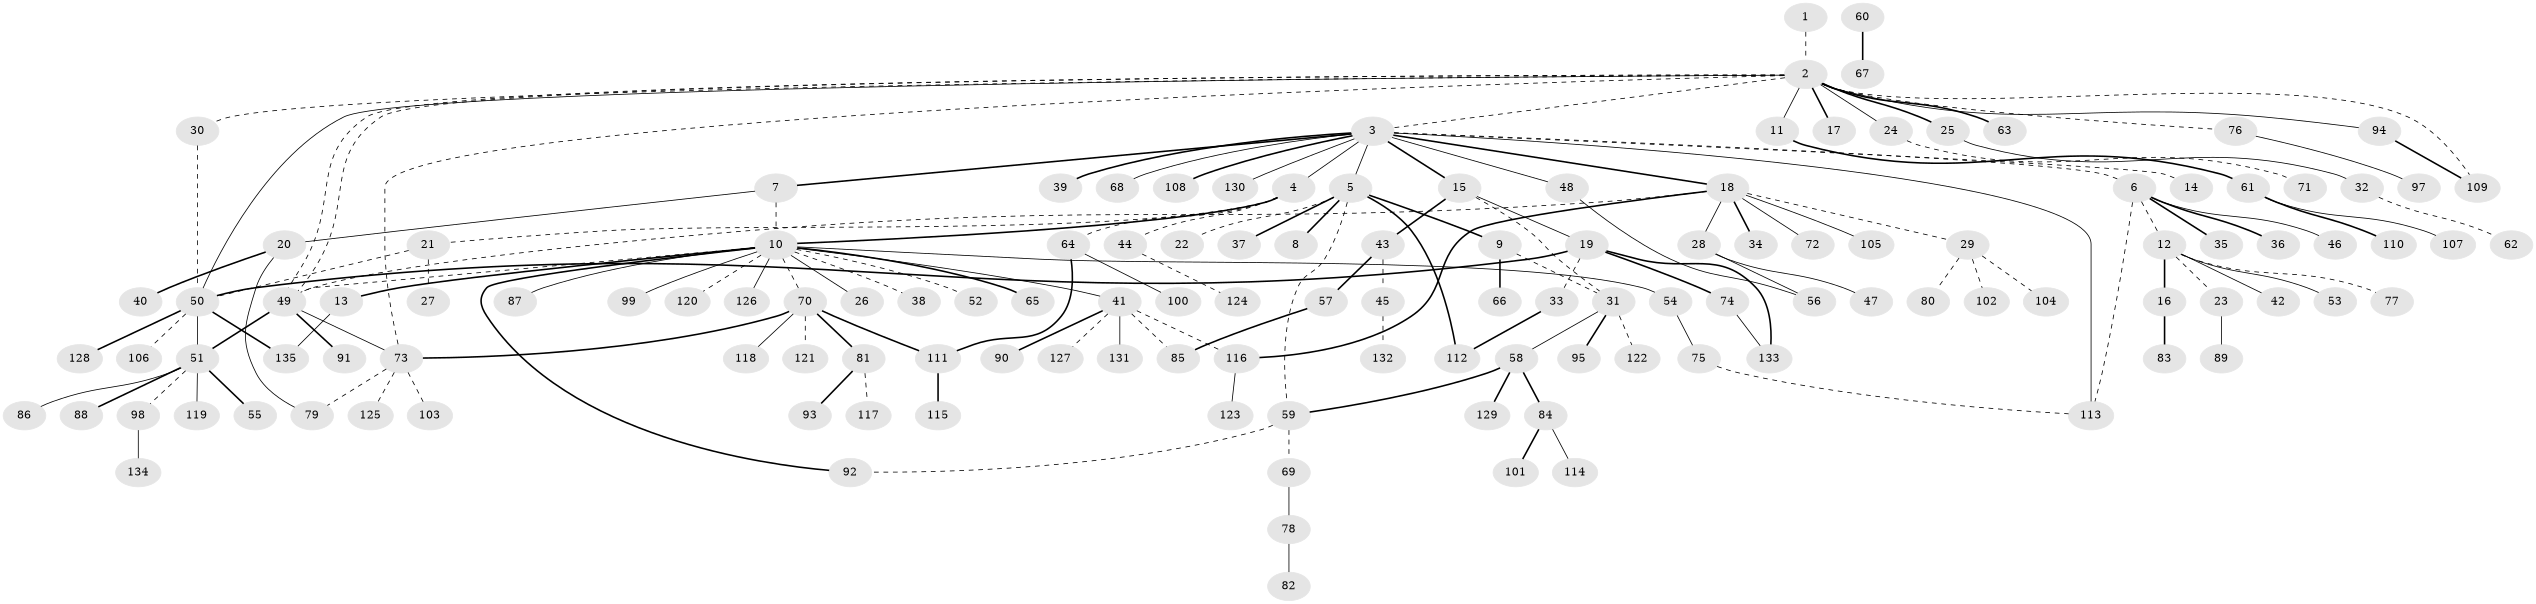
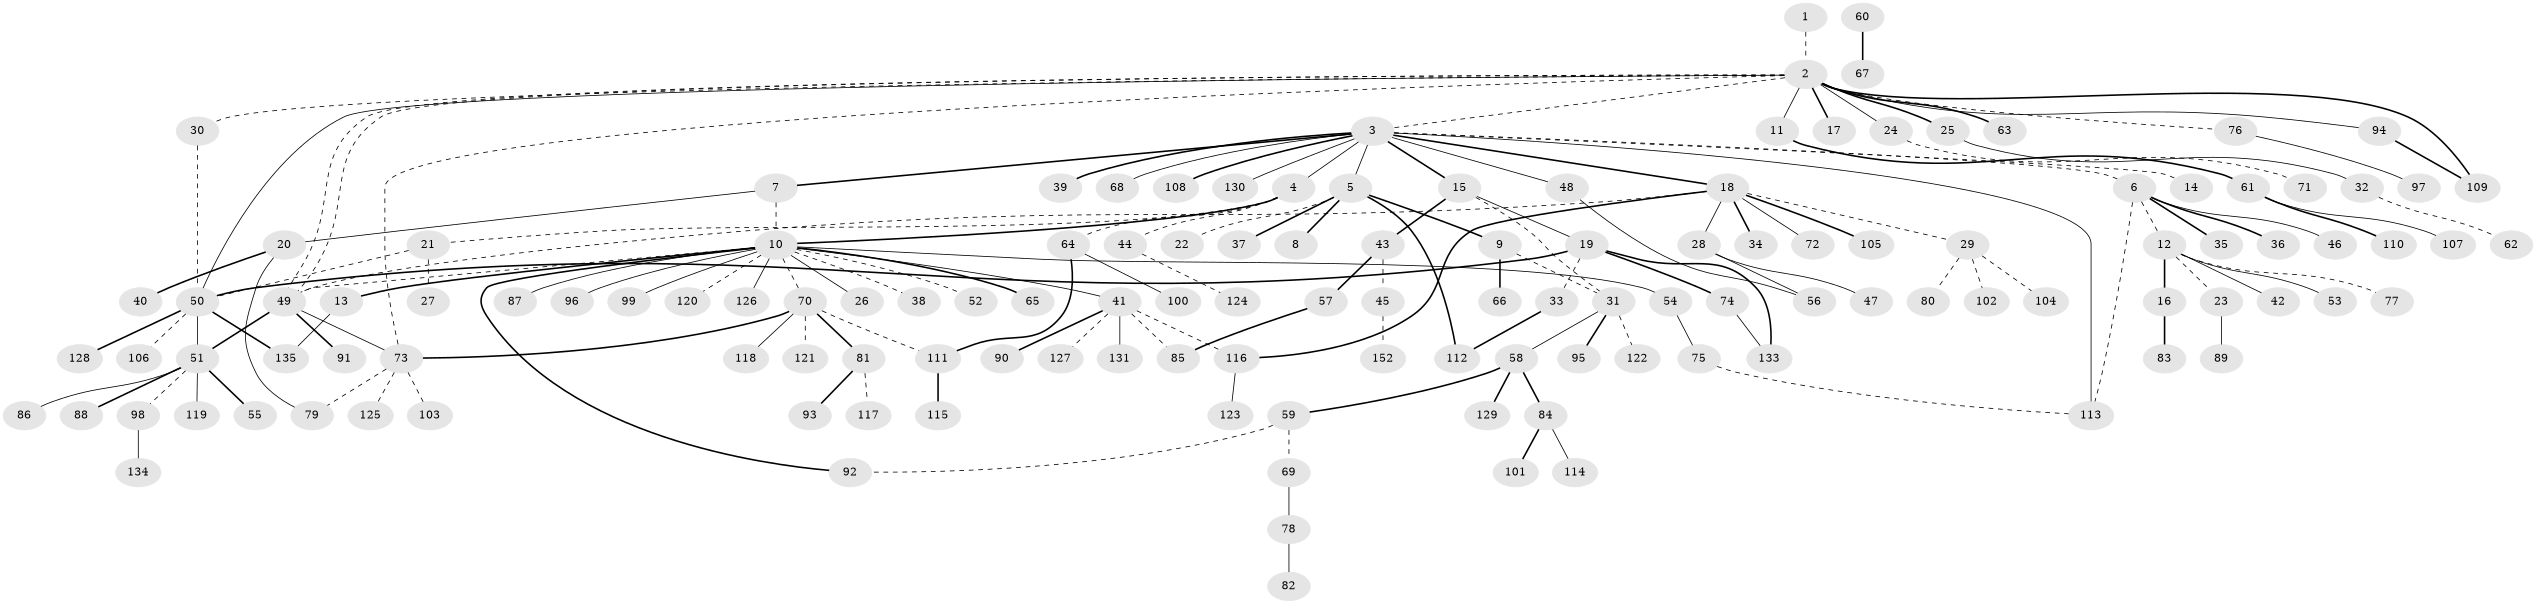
  graph {
    fontname="DejaVu Serif"
    node [color=gray90 fontname="DejaVu Serif" style=filled]
    edge [fontname="DejaVu Serif" style=dashed]
    1
    2
    3
    11
    17
    24
    25
    30
    49
    50
    63
    73
    76
    94
    109
    4
    5
    6
    7
    14
    15
    18
    39
    48
    68
    108
    113
    130
    61
    71
    32
    51
    91
    135
    106
    128
    79
    103
    125
    97
    10
    21
    44
    64
    8
    9
    22
    37
    59
    112
    12
    35
    36
    46
    20
    31
    19
    43
    28
    29
    34
    72
    105
    116
    56
    13
    26
    38
    41
    52
    54
    65
    70
    87
    92
+   96
    99
    120
    126
    27
    124
    100
    111
    66
    69
    16
    23
    42
    53
    77
    40
    58
    95
    122
    85
    90
    127
    131
    75
    60
    67
    81
    118
    121
    107
    110
    83
    89
    33
    74
    133
    45
    57
    47
    80
    102
    104
    123
    62
    84
    129
-   132
+   132 [label=152]
    55
    86
    88
    98
    119
    134
    101
    114
    78
    115
    82
    93
    117
    1 -- 2
    2 -- 3
    2 -- 11 [style=solid]
    2 -- 17 [style=bold]
    2 -- 24 [style=solid]
    2 -- 25 [style=bold]
    2 -- 30
    2 -- 49
    2 -- 49
    2 -- 50 [style=solid]
    2 -- 63 [style=bold]
    2 -- 73
    2 -- 76
    2 -- 94 [style=solid]
-   2 -- 109
+   2 -- 109 [style=bold]
    3 -- 4 [style=solid]
    3 -- 5 [style=solid]
    3 -- 6
    3 -- 7 [style=bold]
    3 -- 14
    3 -- 15 [style=bold]
    3 -- 18 [style=bold]
    3 -- 39 [style=bold]
    3 -- 48 [style=solid]
    3 -- 68 [style=solid]
    3 -- 108 [style=bold]
    3 -- 113 [style=solid]
    3 -- 130 [style=solid]
    11 -- 61 [style=bold]
    24 -- 71
    25 -- 32 [style=solid]
    30 -- 50
    49 -- 73 [style=solid]
    49 -- 51 [style=bold]
    49 -- 91 [style=bold]
    50 -- 51 [style=solid]
    50 -- 135 [style=bold]
    50 -- 106
    50 -- 128 [style=bold]
    73 -- 79
    73 -- 103
    73 -- 125
    76 -- 97 [style=solid]
    94 -- 109 [style=bold]
    4 -- 10 [style=bold]
    4 -- 21
    4 -- 44
    4 -- 64
    5 -- 8 [style=bold]
    5 -- 9 [style=bold]
    5 -- 22
    5 -- 37 [style=bold]
-   5 -- 59
    5 -- 112 [style=bold]
    6 -- 113
    6 -- 12
    6 -- 35 [style=bold]
    6 -- 36 [style=bold]
    6 -- 46 [style=solid]
    7 -- 10
    7 -- 20 [style=solid]
    15 -- 31
    15 -- 19 [style=solid]
    15 -- 43 [style=bold]
    18 -- 49
    18 -- 28 [style=solid]
    18 -- 29
    18 -- 34 [style=bold]
    18 -- 72 [style=solid]
-   18 -- 105 [style=solid]
+   18 -- 105 [style=bold]
    18 -- 116 [style=bold]
    48 -- 56 [style=solid]
    61 -- 107 [style=solid]
    61 -- 110 [style=bold]
    32 -- 62
    51 -- 55 [style=bold]
    51 -- 86 [style=solid]
    51 -- 88 [style=bold]
    51 -- 98
    51 -- 119 [style=solid]
    10 -- 49
    10 -- 13 [style=bold]
    10 -- 26 [style=solid]
    10 -- 38
    10 -- 41 [style=solid]
    10 -- 52
    10 -- 54 [style=solid]
    10 -- 65 [style=bold]
    10 -- 70
    10 -- 87 [style=solid]
    10 -- 92 [style=bold]
+   10 -- 96 [style=solid]
    10 -- 99 [style=solid]
    10 -- 120
    10 -- 126 [style=solid]
    21 -- 50
    21 -- 27
    44 -- 124
    64 -- 100 [style=solid]
    64 -- 111 [style=bold]
    9 -- 31
    9 -- 66 [style=bold]
    59 -- 92
    59 -- 69
    12 -- 16 [style=bold]
    12 -- 23
    12 -- 42 [style=solid]
    12 -- 53 [style=solid]
    12 -- 77
    20 -- 79 [style=solid]
    20 -- 40 [style=bold]
    31 -- 58 [style=solid]
    31 -- 95 [style=bold]
    31 -- 122
    19 -- 50 [style=bold]
    19 -- 33
    19 -- 74 [style=bold]
    19 -- 133 [style=bold]
    43 -- 45
    43 -- 57 [style=bold]
    28 -- 56 [style=solid]
    28 -- 47 [style=solid]
    29 -- 80
    29 -- 102
    29 -- 104
    116 -- 123 [style=solid]
    13 -- 135 [style=solid]
    41 -- 116
    41 -- 85
    41 -- 90 [style=bold]
    41 -- 127
    41 -- 131 [style=solid]
    54 -- 75 [style=solid]
    70 -- 73 [style=bold]
-   70 -- 111 [style=bold]
+   70 -- 111
    70 -- 81 [style=bold]
    70 -- 118 [style=solid]
    70 -- 121
    111 -- 115 [style=bold]
    69 -- 78 [style=solid]
    16 -- 83 [style=bold]
    23 -- 89 [style=solid]
    58 -- 59 [style=bold]
    58 -- 84 [style=bold]
    58 -- 129 [style=bold]
    75 -- 113
    60 -- 67 [style=bold]
    81 -- 93 [style=bold]
    81 -- 117
    33 -- 112 [style=bold]
    74 -- 133 [style=solid]
    45 -- 132
    57 -- 85 [style=bold]
    84 -- 101 [style=bold]
    84 -- 114 [style=solid]
    98 -- 134 [style=solid]
    78 -- 82 [style=solid]
  }
